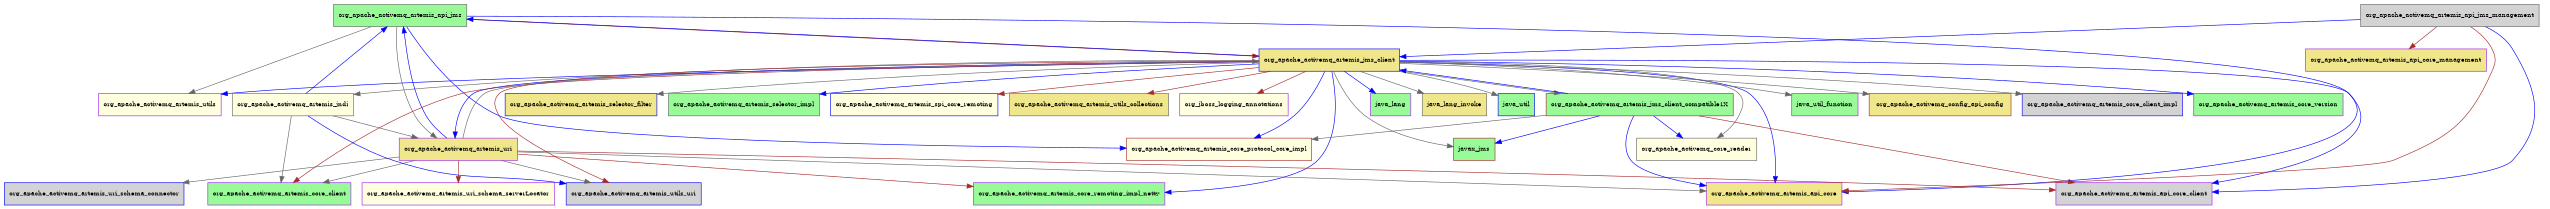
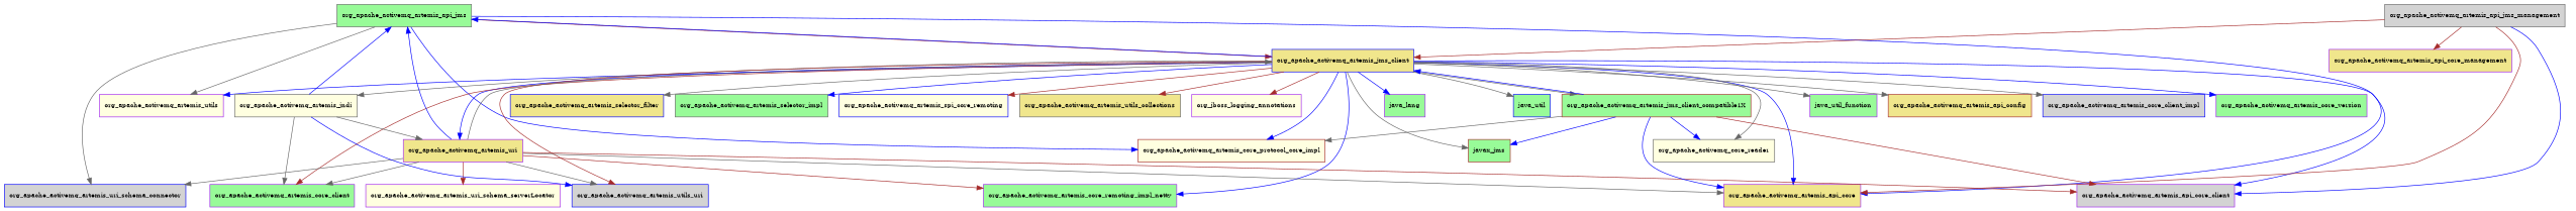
  digraph {
    node [color=purple fillcolor=palegreen fontsize=10.0 shape=box style=filled]
    edge [color=blue]
    org_apache_activemq_artemis_api_jms [color=gray40]
    org_apache_activemq_artemis_api_core [fillcolor=khaki]
    org_apache_activemq_artemis_core_protocol_core_impl [color=brown fillcolor=lightyellow]
    org_apache_activemq_artemis_jms_client [color=blue fillcolor=khaki]
    org_apache_activemq_artemis_uri [fillcolor=khaki]
    org_apache_activemq_artemis_utils [fillcolor=lightyellow]
    org_apache_activemq_artemis_api_core_client [fillcolor=lightgrey]
    java_lang
-   java_lang_invoke [color=gray40 fillcolor=khaki]
    java_util [color=blue]
    java_util_function
    javax_jms [color=brown]
-   org_apache_activemq_artemis_api_config [color=brown fillcolor=khaki label=org_apache_activemq_config_api_config]
+   org_apache_activemq_artemis_api_config [color=brown fillcolor=khaki]
    org_apache_activemq_artemis_core_client
    org_apache_activemq_artemis_core_client_impl [color=blue fillcolor=lightgrey]
    org_apache_activemq_artemis_core_remoting_impl_netty
    org_apache_activemq_artemis_core_version
    org_apache_activemq_artemis_jms_client_compatible1X [color=brown]
    org_apache_activemq_artemis_jndi [color=gray40 fillcolor=lightyellow]
    n20 [color=gray40 fillcolor=lightyellow label=org_apache_activemq_core_reader]
    org_apache_activemq_artemis_selector_filter [color=blue fillcolor=khaki]
    org_apache_activemq_artemis_selector_impl [color=gray40]
    org_apache_activemq_artemis_spi_core_remoting [color=blue fillcolor=lightyellow]
    org_apache_activemq_artemis_utils_collections [color=gray40 fillcolor=khaki]
    org_apache_activemq_artemis_utils_uri [color=blue fillcolor=lightgrey]
    org_jboss_logging_annotations [fillcolor=lightyellow]
    org_apache_activemq_artemis_uri_schema_connector [color=blue fillcolor=lightgrey]
    org_apache_activemq_artemis_uri_schema_serverLocator [fillcolor=lightyellow]
    org_apache_activemq_artemis_api_jms_management [color=gray40 fillcolor=lightgrey]
    org_apache_activemq_artemis_api_core_management [fillcolor=khaki]
    org_apache_activemq_artemis_api_jms -> org_apache_activemq_artemis_api_core
    org_apache_activemq_artemis_api_jms -> org_apache_activemq_artemis_core_protocol_core_impl
    org_apache_activemq_artemis_api_jms -> org_apache_activemq_artemis_jms_client [color=brown]
-   org_apache_activemq_artemis_api_jms -> org_apache_activemq_artemis_uri [color=gray40]
+   org_apache_activemq_artemis_api_jms -> org_apache_activemq_artemis_uri_schema_connector [color=gray40]
    org_apache_activemq_artemis_api_jms -> org_apache_activemq_artemis_utils [color=gray40]
    org_apache_activemq_artemis_jms_client -> org_apache_activemq_artemis_api_jms
    org_apache_activemq_artemis_jms_client -> org_apache_activemq_artemis_api_core
    org_apache_activemq_artemis_jms_client -> org_apache_activemq_artemis_core_protocol_core_impl
    org_apache_activemq_artemis_jms_client -> org_apache_activemq_artemis_uri
    org_apache_activemq_artemis_jms_client -> org_apache_activemq_artemis_utils
    org_apache_activemq_artemis_jms_client -> org_apache_activemq_artemis_api_core_client
    org_apache_activemq_artemis_jms_client -> java_lang
-   org_apache_activemq_artemis_jms_client -> java_lang_invoke [color=gray40]
    org_apache_activemq_artemis_jms_client -> java_util [color=gray40]
    org_apache_activemq_artemis_jms_client -> java_util_function [color=gray40]
    org_apache_activemq_artemis_jms_client -> javax_jms [color=gray40]
    org_apache_activemq_artemis_jms_client -> org_apache_activemq_artemis_api_config [color=gray40]
    org_apache_activemq_artemis_jms_client -> org_apache_activemq_artemis_core_client [color=brown]
    org_apache_activemq_artemis_jms_client -> org_apache_activemq_artemis_core_client_impl [color=gray40]
    org_apache_activemq_artemis_jms_client -> org_apache_activemq_artemis_core_remoting_impl_netty
    org_apache_activemq_artemis_jms_client -> org_apache_activemq_artemis_core_version
    org_apache_activemq_artemis_jms_client -> org_apache_activemq_artemis_jms_client_compatible1X [color=gray40]
    org_apache_activemq_artemis_jms_client -> org_apache_activemq_artemis_jndi [color=gray40]
    org_apache_activemq_artemis_jms_client -> n20 [color=gray40]
    org_apache_activemq_artemis_jms_client -> org_apache_activemq_artemis_selector_filter [color=gray40]
    org_apache_activemq_artemis_jms_client -> org_apache_activemq_artemis_selector_impl
    org_apache_activemq_artemis_jms_client -> org_apache_activemq_artemis_spi_core_remoting [color=brown]
    org_apache_activemq_artemis_jms_client -> org_apache_activemq_artemis_utils_collections [color=brown]
    org_apache_activemq_artemis_jms_client -> org_apache_activemq_artemis_utils_uri [color=brown]
    org_apache_activemq_artemis_jms_client -> org_jboss_logging_annotations [color=brown]
    org_apache_activemq_artemis_uri -> org_apache_activemq_artemis_api_jms
    org_apache_activemq_artemis_uri -> org_apache_activemq_artemis_api_core [color=gray40]
    org_apache_activemq_artemis_uri -> org_apache_activemq_artemis_jms_client [color=gray40]
    org_apache_activemq_artemis_uri -> org_apache_activemq_artemis_api_core_client [color=brown]
    org_apache_activemq_artemis_uri -> org_apache_activemq_artemis_core_client [color=gray40]
    org_apache_activemq_artemis_uri -> org_apache_activemq_artemis_core_remoting_impl_netty [color=brown]
    org_apache_activemq_artemis_uri -> org_apache_activemq_artemis_utils_uri [color=gray40]
    org_apache_activemq_artemis_uri -> org_apache_activemq_artemis_uri_schema_connector [color=gray40]
    org_apache_activemq_artemis_uri -> org_apache_activemq_artemis_uri_schema_serverLocator [color=brown]
    org_apache_activemq_artemis_jms_client_compatible1X -> org_apache_activemq_artemis_api_core
    org_apache_activemq_artemis_jms_client_compatible1X -> org_apache_activemq_artemis_core_protocol_core_impl [color=gray40]
    org_apache_activemq_artemis_jms_client_compatible1X -> org_apache_activemq_artemis_jms_client
    org_apache_activemq_artemis_jms_client_compatible1X -> org_apache_activemq_artemis_api_core_client [color=brown]
    org_apache_activemq_artemis_jms_client_compatible1X -> javax_jms
    org_apache_activemq_artemis_jms_client_compatible1X -> n20
    org_apache_activemq_artemis_jndi -> org_apache_activemq_artemis_api_jms
    org_apache_activemq_artemis_jndi -> org_apache_activemq_artemis_uri [color=gray40]
    org_apache_activemq_artemis_jndi -> org_apache_activemq_artemis_core_client [color=gray40]
    org_apache_activemq_artemis_jndi -> org_apache_activemq_artemis_utils_uri
    org_apache_activemq_artemis_api_jms_management -> org_apache_activemq_artemis_api_core [color=brown]
-   org_apache_activemq_artemis_api_jms_management -> org_apache_activemq_artemis_jms_client
+   org_apache_activemq_artemis_api_jms_management -> org_apache_activemq_artemis_jms_client [color=brown]
    org_apache_activemq_artemis_api_jms_management -> org_apache_activemq_artemis_api_core_client
    org_apache_activemq_artemis_api_jms_management -> org_apache_activemq_artemis_api_core_management [color=brown]
  }
